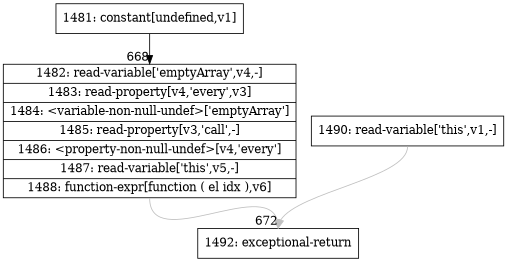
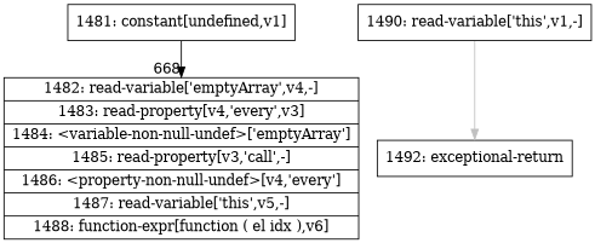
  digraph {
    rankdir=TD
    node [shape=record]
    edge [headport=n tailport=s color=gray]
    n1 [label="{1481: constant[undefined,v1]}"]
    n2 [label="{1482: read-variable['emptyArray',v4,-]|1483: read-property[v4,'every',v3]|1484: \<variable-non-null-undef\>['emptyArray']|1485: read-property[v3,'call',-]|1486: \<property-non-null-undef\>[v4,'every']|1487: read-variable['this',v5,-]|1488: function-expr[function ( el idx ),v6]}"]
    n3 [label="{1492: exceptional-return}"]
    n4 [label="{1490: read-variable['this',v1,-]}"]
    n1 -> n2 [headlabel="      668" color=""]
-   n2 -> n3 [headlabel="      672"]
    n4 -> n3
  }
